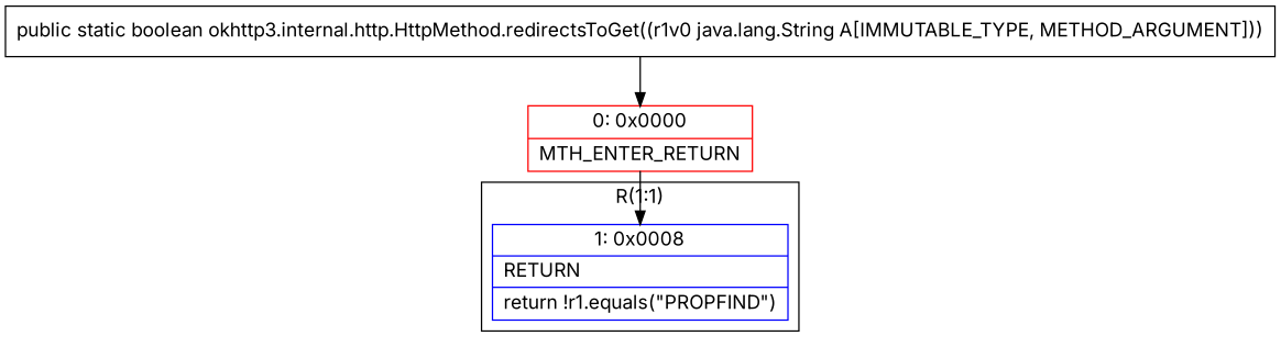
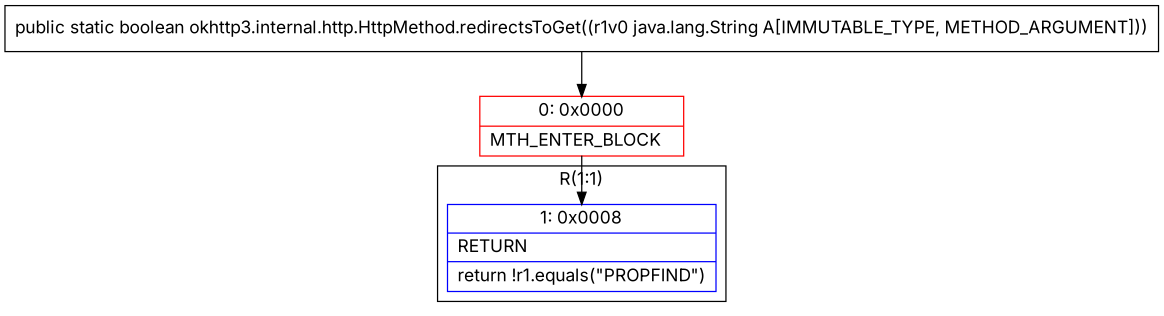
  digraph {
    fontname=Inter
    node [shape=record fontname=Inter]
    edge [fontname=Inter]
    n1 [color=blue label="{1\:\ 0x0008|RETURN\l|return !r1.equals(\"PROPFIND\")\l}"]
-   n2 [color=red label="{0\:\ 0x0000|MTH_ENTER_RETURN\l}"]
+   n2 [color=red label="{0\:\ 0x0000|MTH_ENTER_BLOCK\l}"]
    n3 [label="{public static boolean okhttp3.internal.http.HttpMethod.redirectsToGet((r1v0 java.lang.String A[IMMUTABLE_TYPE, METHOD_ARGUMENT])) }"]
    subgraph cluster_1 {
      label="R(1:1)"
      n1
    }
    n2 -> n1
    n3 -> n2
  }
